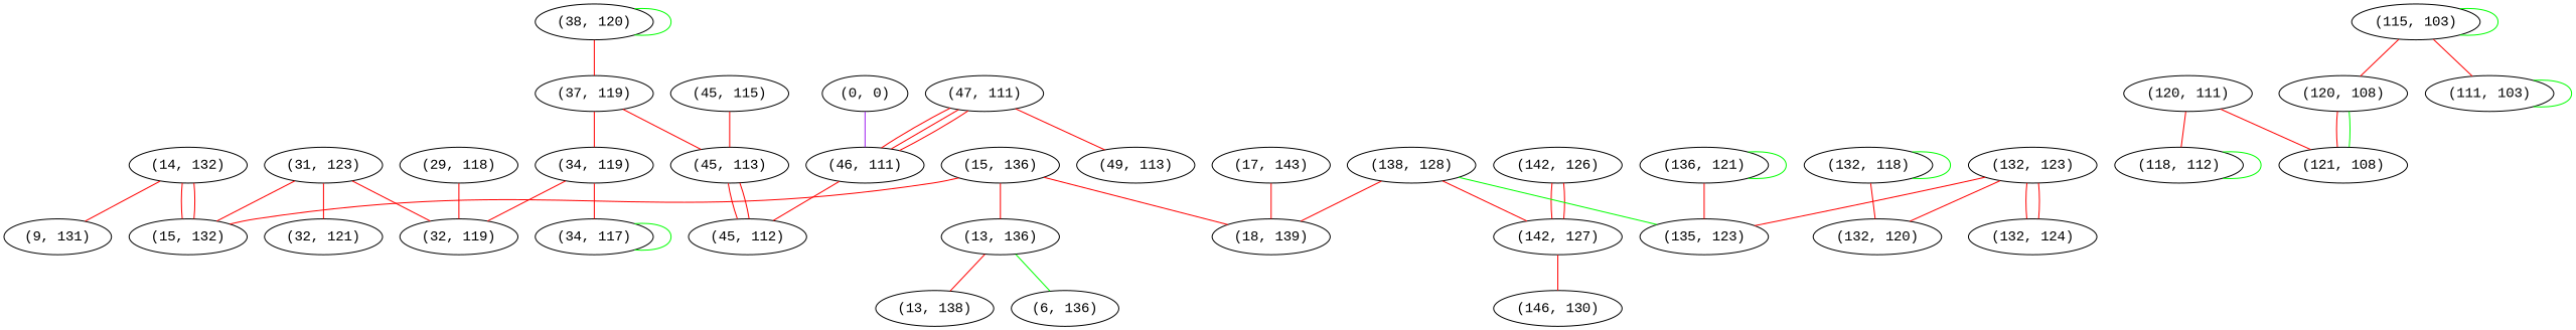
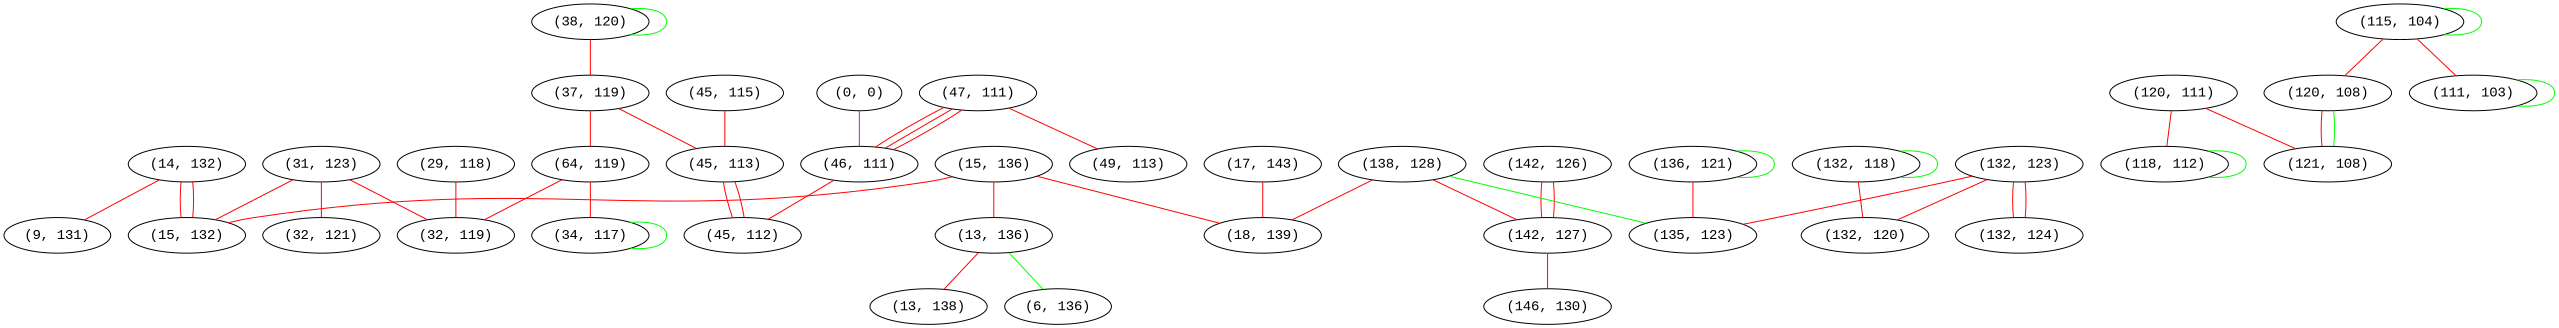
  graph {
    fontname="Liberation Mono"
    node [fontname="Liberation Mono"]
    edge [color=red fontname="Liberation Mono" weight=1]
    "(14, 132)"
    "(15, 132)"
    "(9, 131)"
    "(120, 111)"
    "(118, 112)"
    "(121, 108)"
    "(31, 123)"
    n8 [label="(32, 121)"]
    "(32, 119)"
    "(15, 136)"
    "(13, 136)"
    "(18, 139)"
    "(13, 138)"
    "(6, 136)"
    "(38, 120)"
    "(37, 119)"
    "(45, 113)"
-   "(34, 119)"
+   "(34, 119)" [label="(64, 119)"]
    "(45, 115)"
    "(45, 112)"
    "(34, 117)"
    "(17, 143)"
    "(136, 121)"
    "(135, 123)"
    "(142, 126)"
    "(142, 127)"
    "(146, 130)"
-   "(115, 103)"
+   "(115, 103)" [label="(115, 104)"]
    "(120, 108)"
    "(111, 103)"
    "(132, 123)"
    "(132, 120)"
    "(132, 124)"
    "(132, 118)"
    "(138, 128)"
    "(47, 111)"
    "(46, 111)"
    "(49, 113)"
    "(0, 0)"
    "(29, 118)"
    "(14, 132)" -- "(15, 132)"
    "(14, 132)" -- "(15, 132)"
    "(14, 132)" -- "(9, 131)"
    "(120, 111)" -- "(118, 112)"
    "(120, 111)" -- "(121, 108)"
    "(118, 112)" -- "(118, 112)" [color=green weight=2]
    "(31, 123)" -- "(15, 132)"
    "(31, 123)" -- n8
    "(31, 123)" -- "(32, 119)"
    "(15, 136)" -- "(15, 132)"
    "(15, 136)" -- "(13, 136)"
    "(15, 136)" -- "(18, 139)"
    "(13, 136)" -- "(13, 138)"
    "(13, 136)" -- "(6, 136)" [color=green]
    "(38, 120)" -- "(38, 120)" [color=green weight=2]
    "(38, 120)" -- "(37, 119)"
    "(37, 119)" -- "(45, 113)"
    "(37, 119)" -- "(34, 119)"
    "(45, 113)" -- "(45, 112)"
    "(45, 113)" -- "(45, 112)"
    "(34, 119)" -- "(32, 119)"
    "(34, 119)" -- "(34, 117)"
    "(45, 115)" -- "(45, 113)"
    "(34, 117)" -- "(34, 117)" [color=green weight=2]
    "(17, 143)" -- "(18, 139)"
    "(136, 121)" -- "(136, 121)" [color=green weight=2]
    "(136, 121)" -- "(135, 123)"
    "(142, 126)" -- "(142, 127)"
    "(142, 126)" -- "(142, 127)"
    "(142, 127)" -- "(146, 130)"
    "(115, 103)" -- "(115, 103)" [color=green weight=2]
    "(115, 103)" -- "(120, 108)"
    "(115, 103)" -- "(111, 103)"
    "(120, 108)" -- "(121, 108)"
    "(120, 108)" -- "(121, 108)" [color=green weight=2]
    "(111, 103)" -- "(111, 103)" [color=green weight=2]
    "(132, 123)" -- "(135, 123)"
    "(132, 123)" -- "(132, 120)"
    "(132, 123)" -- "(132, 124)"
    "(132, 123)" -- "(132, 124)"
    "(132, 118)" -- "(132, 120)"
    "(132, 118)" -- "(132, 118)" [color=green weight=2]
    "(138, 128)" -- "(18, 139)"
    "(138, 128)" -- "(135, 123)" [color=green]
    "(138, 128)" -- "(142, 127)"
    "(47, 111)" -- "(46, 111)"
    "(47, 111)" -- "(46, 111)"
    "(47, 111)" -- "(46, 111)"
    "(47, 111)" -- "(49, 113)"
    "(46, 111)" -- "(45, 112)"
    "(0, 0)" -- "(46, 111)" [color=purple weight=4]
    "(29, 118)" -- "(32, 119)"
  }
